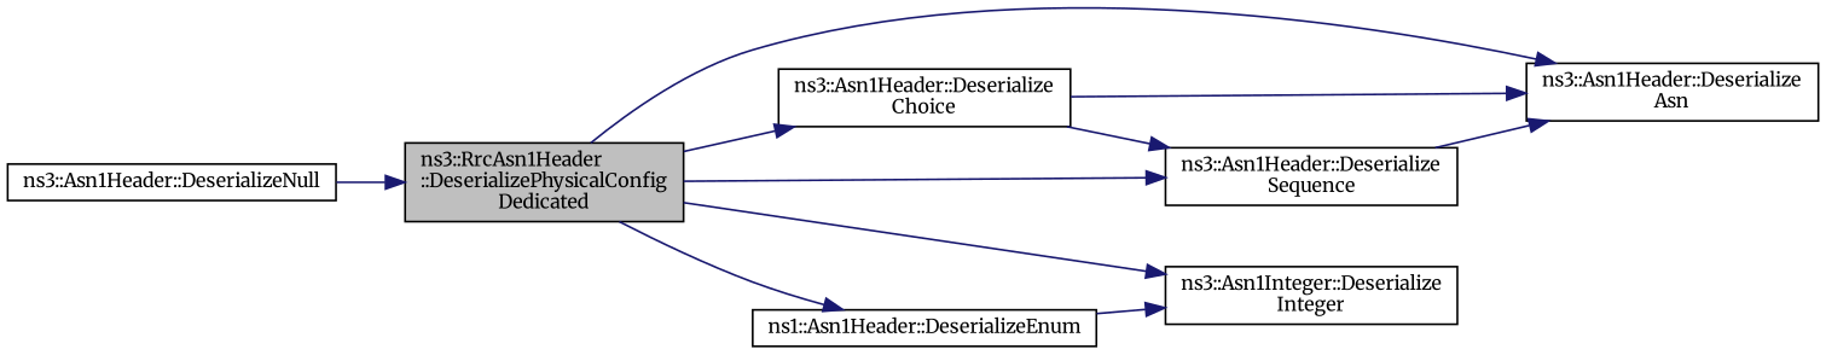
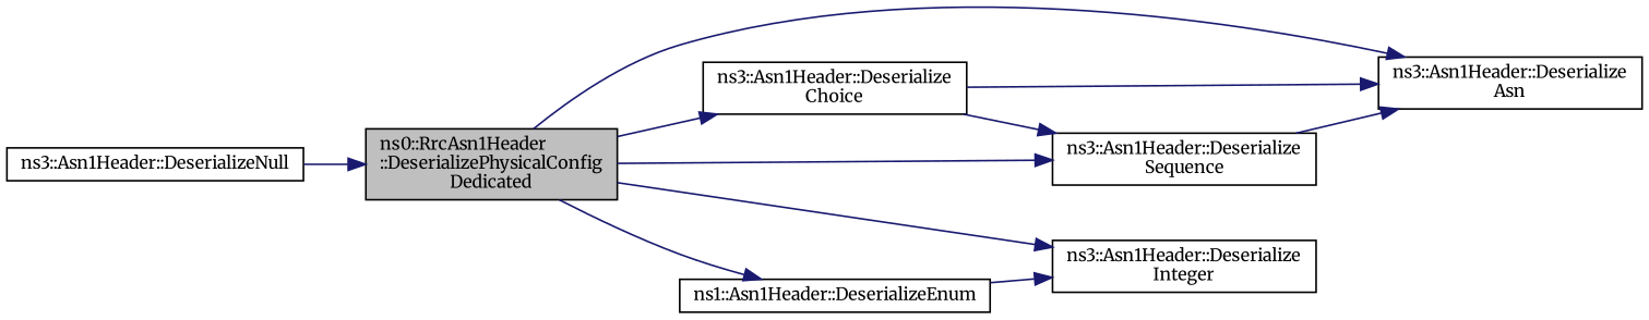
  digraph {
    fontname=Merriweather
    rankdir=LR
    node [color=black fillcolor=white fontname=Merriweather fontsize=10 shape=record style=filled]
    edge [color=midnightblue fontname=Merriweather fontsize=10 labelfontname=Helvetica labelfontsize=10 style=solid]
-   n1 [fillcolor=grey75 fontcolor=black height=0.2 label="ns3::RrcAsn1Header\l::DeserializePhysicalConfig\lDedicated" width=0.4]
+   n1 [fillcolor=grey75 fontcolor=black height=0.2 label="ns0::RrcAsn1Header\l::DeserializePhysicalConfig\lDedicated" width=0.4]
    n2 [height=0.2 label="ns3::Asn1Header::Deserialize\lAsn" width=0.4]
    n3 [height=0.2 label="ns3::Asn1Header::Deserialize\lChoice" width=0.4]
-   n4 [height=0.2 label="ns3::Asn1Integer::Deserialize\lInteger" width=0.4]
+   n4 [height=0.2 label="ns3::Asn1Header::Deserialize\lInteger" width=0.4]
    n5 [height=0.2 label="ns1::Asn1Header::DeserializeEnum" width=0.4]
    n6 [height=0.2 label="ns3::Asn1Header::Deserialize\lSequence" width=0.4]
    n7 [height=0.2 label="ns3::Asn1Header::DeserializeNull" width=0.4]
    n1 -> n2
    n1 -> n3
    n1 -> n4
    n1 -> n5
    n1 -> n6
    n3 -> n2
    n3 -> n6
    n5 -> n4
    n6 -> n2
    n7 -> n1
  }
